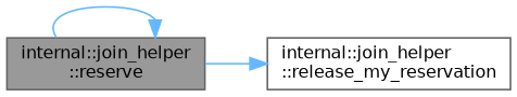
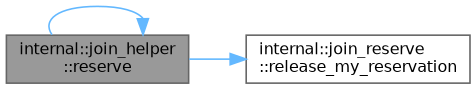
  digraph {
    rankdir=LR
    node [fontname=Helvetica fontsize=10 shape=box style=filled]
    edge [color=steelblue1 fontname=Helvetica fontsize=10 labelfontname=Helvetica labelfontsize=10 style=solid]
    n1 [color=gray40 fillcolor=grey60 fontcolor=black height=0.2 label="internal::join_helper\l::reserve" width=0.4]
-   n2 [color=grey40 fillcolor=white height=0.2 label="internal::join_helper\l::release_my_reservation" width=0.4]
+   n2 [color=grey40 fillcolor=white height=0.2 label="internal::join_reserve\l::release_my_reservation" width=0.4]
    n1 -> n1
    n1 -> n2
  }
